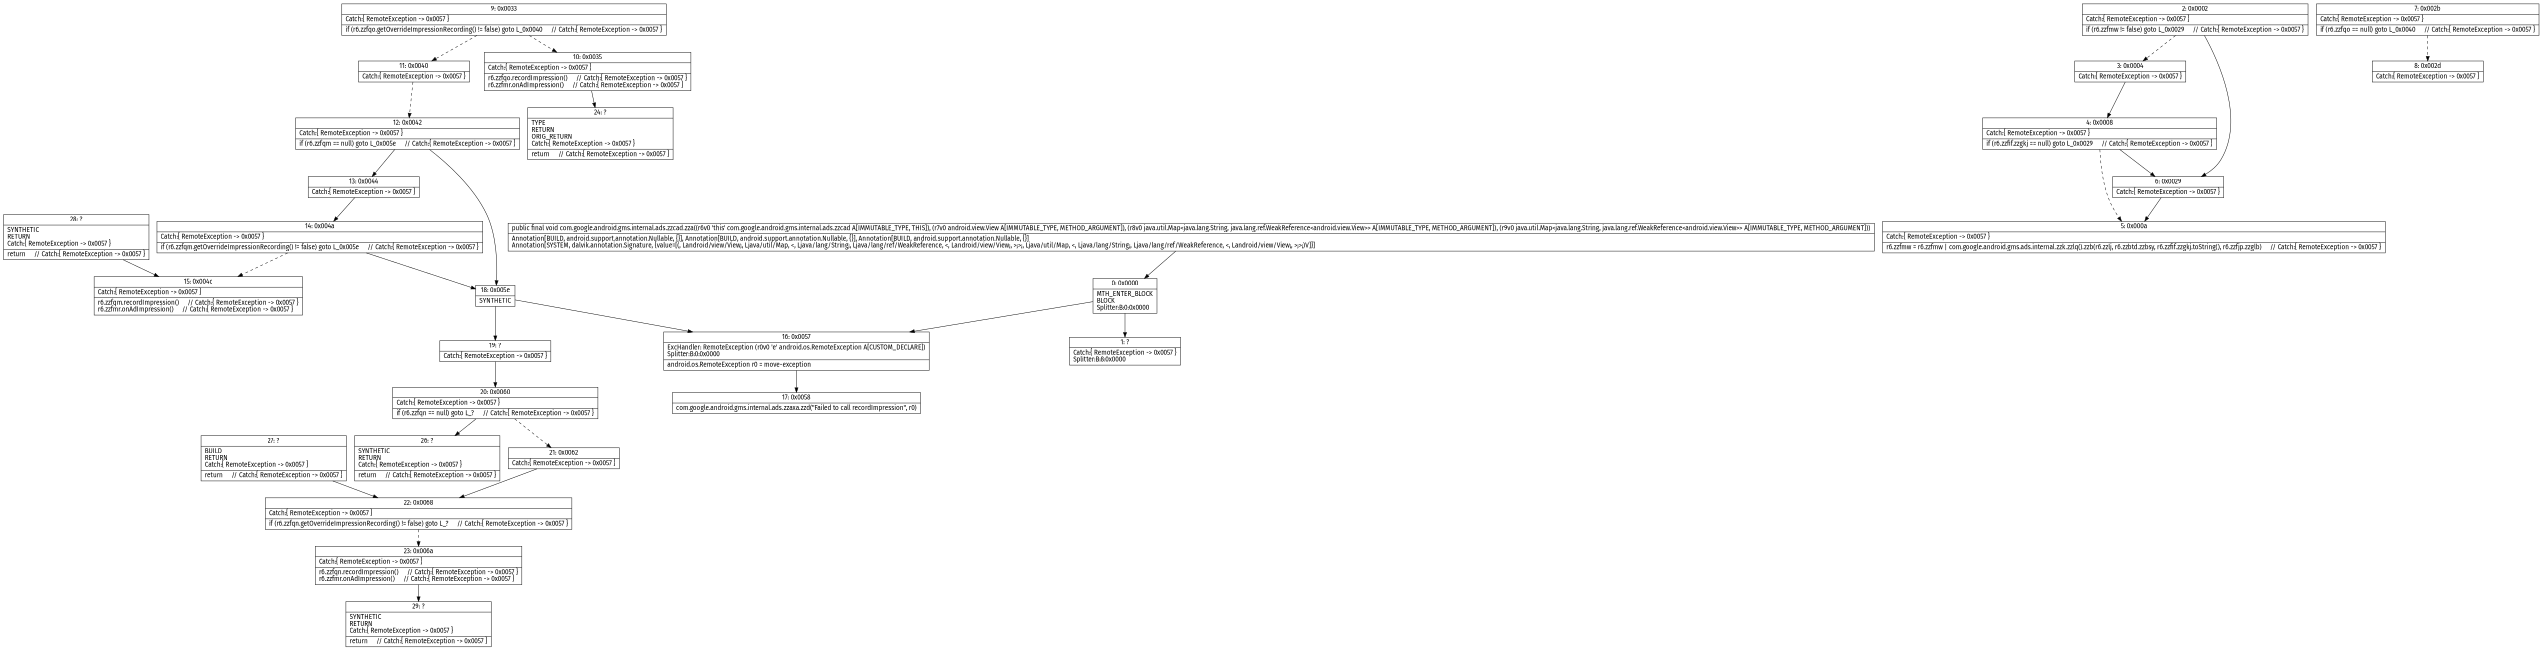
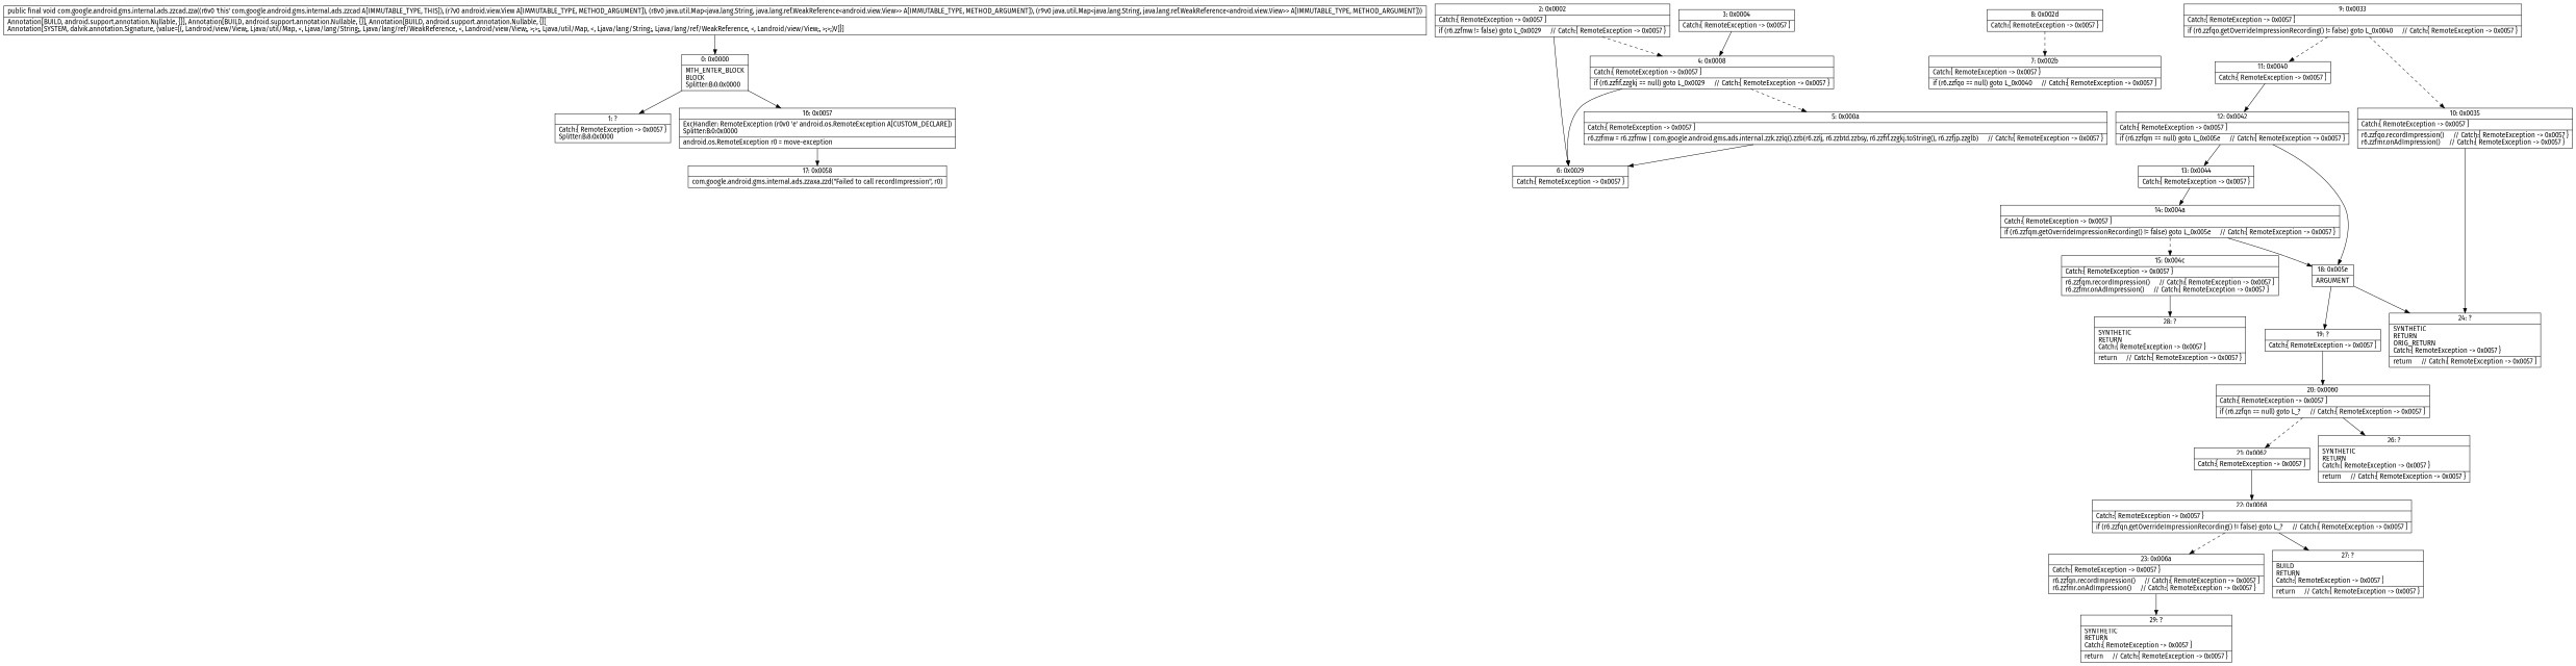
  digraph {
    fontname="Fira Sans"
    node [fontname="Fira Sans" shape=record]
    edge [fontname="Fira Sans"]
    n1 [label="{0\:\ 0x0000|MTH_ENTER_BLOCK\lBLOCK\lSplitter:B:0:0x0000\l}"]
    n2 [label="{1\:\ ?|Catch:\{ RemoteException \-\> 0x0057 \}\lSplitter:B:8:0x0000\l}"]
    n3 [label="{16\:\ 0x0057|ExcHandler: RemoteException (r0v0 'e' android.os.RemoteException A[CUSTOM_DECLARE])\lSplitter:B:0:0x0000\l|android.os.RemoteException r0 = move\-exception\l}"]
    n4 [label="{17\:\ 0x0058|com.google.android.gms.internal.ads.zzaxa.zzd(\"Failed to call recordImpression\", r0)\l}"]
    n5 [label="{2\:\ 0x0002|Catch:\{ RemoteException \-\> 0x0057 \}\l|if (r6.zzfmw != false) goto L_0x0029     \/\/ Catch:\{ RemoteException \-\> 0x0057 \}\l}"]
    n6 [label="{3\:\ 0x0004|Catch:\{ RemoteException \-\> 0x0057 \}\l}"]
    n7 [label="{6\:\ 0x0029|Catch:\{ RemoteException \-\> 0x0057 \}\l}"]
    n8 [label="{4\:\ 0x0008|Catch:\{ RemoteException \-\> 0x0057 \}\l|if (r6.zzfif.zzgkj == null) goto L_0x0029     \/\/ Catch:\{ RemoteException \-\> 0x0057 \}\l}"]
    n9 [label="{5\:\ 0x000a|Catch:\{ RemoteException \-\> 0x0057 \}\l|r6.zzfmw = r6.zzfmw \| com.google.android.gms.ads.internal.zzk.zzlq().zzb(r6.zzlj, r6.zzbtd.zzbsy, r6.zzfif.zzgkj.toString(), r6.zzfjp.zzglb)     \/\/ Catch:\{ RemoteException \-\> 0x0057 \}\l}"]
    n10 [label="{7\:\ 0x002b|Catch:\{ RemoteException \-\> 0x0057 \}\l|if (r6.zzfqo == null) goto L_0x0040     \/\/ Catch:\{ RemoteException \-\> 0x0057 \}\l}"]
    n11 [label="{8\:\ 0x002d|Catch:\{ RemoteException \-\> 0x0057 \}\l}"]
    n12 [label="{11\:\ 0x0040|Catch:\{ RemoteException \-\> 0x0057 \}\l}"]
    n13 [label="{12\:\ 0x0042|Catch:\{ RemoteException \-\> 0x0057 \}\l|if (r6.zzfqm == null) goto L_0x005e     \/\/ Catch:\{ RemoteException \-\> 0x0057 \}\l}"]
    n14 [label="{9\:\ 0x0033|Catch:\{ RemoteException \-\> 0x0057 \}\l|if (r6.zzfqo.getOverrideImpressionRecording() != false) goto L_0x0040     \/\/ Catch:\{ RemoteException \-\> 0x0057 \}\l}"]
    n15 [label="{10\:\ 0x0035|Catch:\{ RemoteException \-\> 0x0057 \}\l|r6.zzfqo.recordImpression()     \/\/ Catch:\{ RemoteException \-\> 0x0057 \}\lr6.zzfmr.onAdImpression()     \/\/ Catch:\{ RemoteException \-\> 0x0057 \}\l}"]
-   n16 [label="{24\:\ ?|TYPE\lRETURN\lORIG_RETURN\lCatch:\{ RemoteException \-\> 0x0057 \}\l|return     \/\/ Catch:\{ RemoteException \-\> 0x0057 \}\l}"]
+   n16 [label="{24\:\ ?|SYNTHETIC\lRETURN\lORIG_RETURN\lCatch:\{ RemoteException \-\> 0x0057 \}\l|return     \/\/ Catch:\{ RemoteException \-\> 0x0057 \}\l}"]
    n17 [label="{13\:\ 0x0044|Catch:\{ RemoteException \-\> 0x0057 \}\l}"]
-   n18 [label="{18\:\ 0x005e|SYNTHETIC\l}"]
+   n18 [label="{18\:\ 0x005e|ARGUMENT\l}"]
    n19 [label="{14\:\ 0x004a|Catch:\{ RemoteException \-\> 0x0057 \}\l|if (r6.zzfqm.getOverrideImpressionRecording() != false) goto L_0x005e     \/\/ Catch:\{ RemoteException \-\> 0x0057 \}\l}"]
    n20 [label="{19\:\ ?|Catch:\{ RemoteException \-\> 0x0057 \}\l}"]
    n21 [label="{15\:\ 0x004c|Catch:\{ RemoteException \-\> 0x0057 \}\l|r6.zzfqm.recordImpression()     \/\/ Catch:\{ RemoteException \-\> 0x0057 \}\lr6.zzfmr.onAdImpression()     \/\/ Catch:\{ RemoteException \-\> 0x0057 \}\l}"]
    n22 [label="{28\:\ ?|SYNTHETIC\lRETURN\lCatch:\{ RemoteException \-\> 0x0057 \}\l|return     \/\/ Catch:\{ RemoteException \-\> 0x0057 \}\l}"]
    n23 [label="{20\:\ 0x0060|Catch:\{ RemoteException \-\> 0x0057 \}\l|if (r6.zzfqn == null) goto L_?     \/\/ Catch:\{ RemoteException \-\> 0x0057 \}\l}"]
    n24 [label="{21\:\ 0x0062|Catch:\{ RemoteException \-\> 0x0057 \}\l}"]
    n25 [label="{26\:\ ?|SYNTHETIC\lRETURN\lCatch:\{ RemoteException \-\> 0x0057 \}\l|return     \/\/ Catch:\{ RemoteException \-\> 0x0057 \}\l}"]
    n26 [label="{22\:\ 0x0068|Catch:\{ RemoteException \-\> 0x0057 \}\l|if (r6.zzfqn.getOverrideImpressionRecording() != false) goto L_?     \/\/ Catch:\{ RemoteException \-\> 0x0057 \}\l}"]
    n27 [label="{23\:\ 0x006a|Catch:\{ RemoteException \-\> 0x0057 \}\l|r6.zzfqn.recordImpression()     \/\/ Catch:\{ RemoteException \-\> 0x0057 \}\lr6.zzfmr.onAdImpression()     \/\/ Catch:\{ RemoteException \-\> 0x0057 \}\l}"]
    n28 [label="{27\:\ ?|BUILD\lRETURN\lCatch:\{ RemoteException \-\> 0x0057 \}\l|return     \/\/ Catch:\{ RemoteException \-\> 0x0057 \}\l}"]
    n29 [label="{29\:\ ?|SYNTHETIC\lRETURN\lCatch:\{ RemoteException \-\> 0x0057 \}\l|return     \/\/ Catch:\{ RemoteException \-\> 0x0057 \}\l}"]
    n30 [label="{public final void com.google.android.gms.internal.ads.zzcad.zza((r6v0 'this' com.google.android.gms.internal.ads.zzcad A[IMMUTABLE_TYPE, THIS]), (r7v0 android.view.View A[IMMUTABLE_TYPE, METHOD_ARGUMENT]), (r8v0 java.util.Map\<java.lang.String, java.lang.ref.WeakReference\<android.view.View\>\> A[IMMUTABLE_TYPE, METHOD_ARGUMENT]), (r9v0 java.util.Map\<java.lang.String, java.lang.ref.WeakReference\<android.view.View\>\> A[IMMUTABLE_TYPE, METHOD_ARGUMENT]))  | Annotation[BUILD, android.support.annotation.Nullable, \{\}], Annotation[BUILD, android.support.annotation.Nullable, \{\}], Annotation[BUILD, android.support.annotation.Nullable, \{\}]\lAnnotation[SYSTEM, dalvik.annotation.Signature, \{value=[(, Landroid\/view\/View;, Ljava\/util\/Map, \<, Ljava\/lang\/String;, Ljava\/lang\/ref\/WeakReference, \<, Landroid\/view\/View;, \>;\>;, Ljava\/util\/Map, \<, Ljava\/lang\/String;, Ljava\/lang\/ref\/WeakReference, \<, Landroid\/view\/View;, \>;\>;)V]\}]\l}"]
    n1 -> n2
    n1 -> n3
    n3 -> n4
-   n5 -> n6 [style=dashed]
+   n5 -> n8 [style=dashed]
    n5 -> n7
    n6 -> n8
    n8 -> n7
    n8 -> n9 [style=dashed]
-   n7 -> n9
-   n10 -> n11 [style=dashed]
-   n12 -> n13 [style=dashed]
+   n9 -> n7
+   n11 -> n10 [style=dashed]
+   n12 -> n13
    n13 -> n17 [style=solid]
    n13 -> n18
    n14 -> n12 [style=dashed]
    n14 -> n15 [style=dashed]
    n15 -> n16
    n17 -> n19
-   n18 -> n3
+   n18 -> n16
    n18 -> n20
    n19 -> n18
    n19 -> n21 [style=dashed]
    n20 -> n23
-   n22 -> n21
+   n21 -> n22
    n23 -> n24 [style=dashed]
    n23 -> n25
    n24 -> n26
    n26 -> n27 [style=dashed]
-   n28 -> n26
+   n26 -> n28
    n27 -> n29
    n30 -> n1
  }
